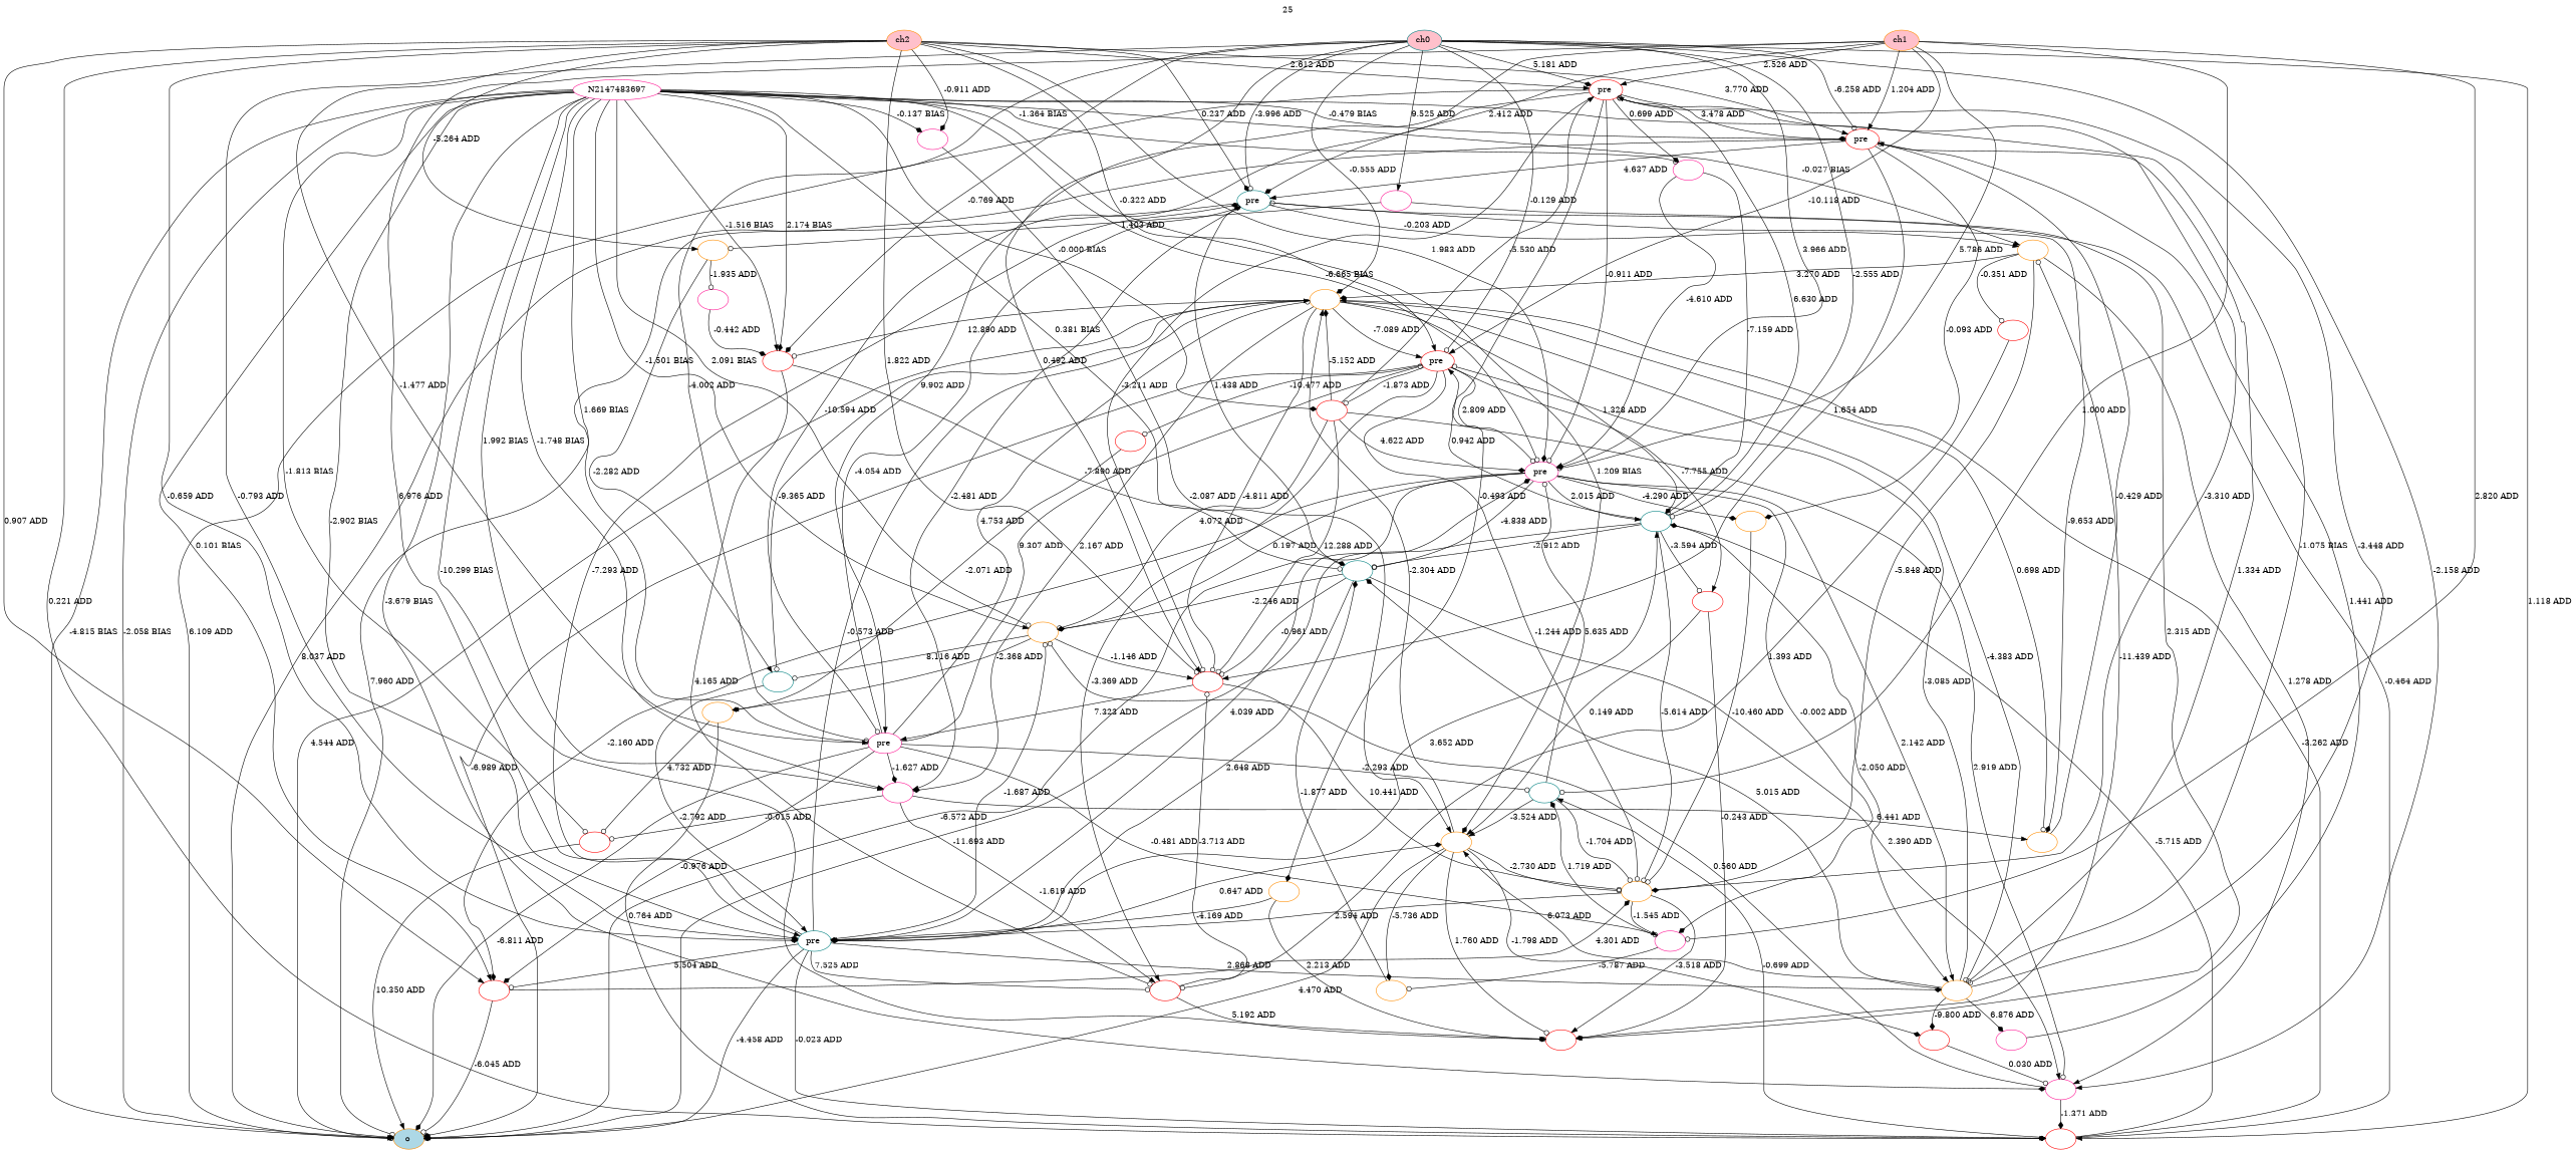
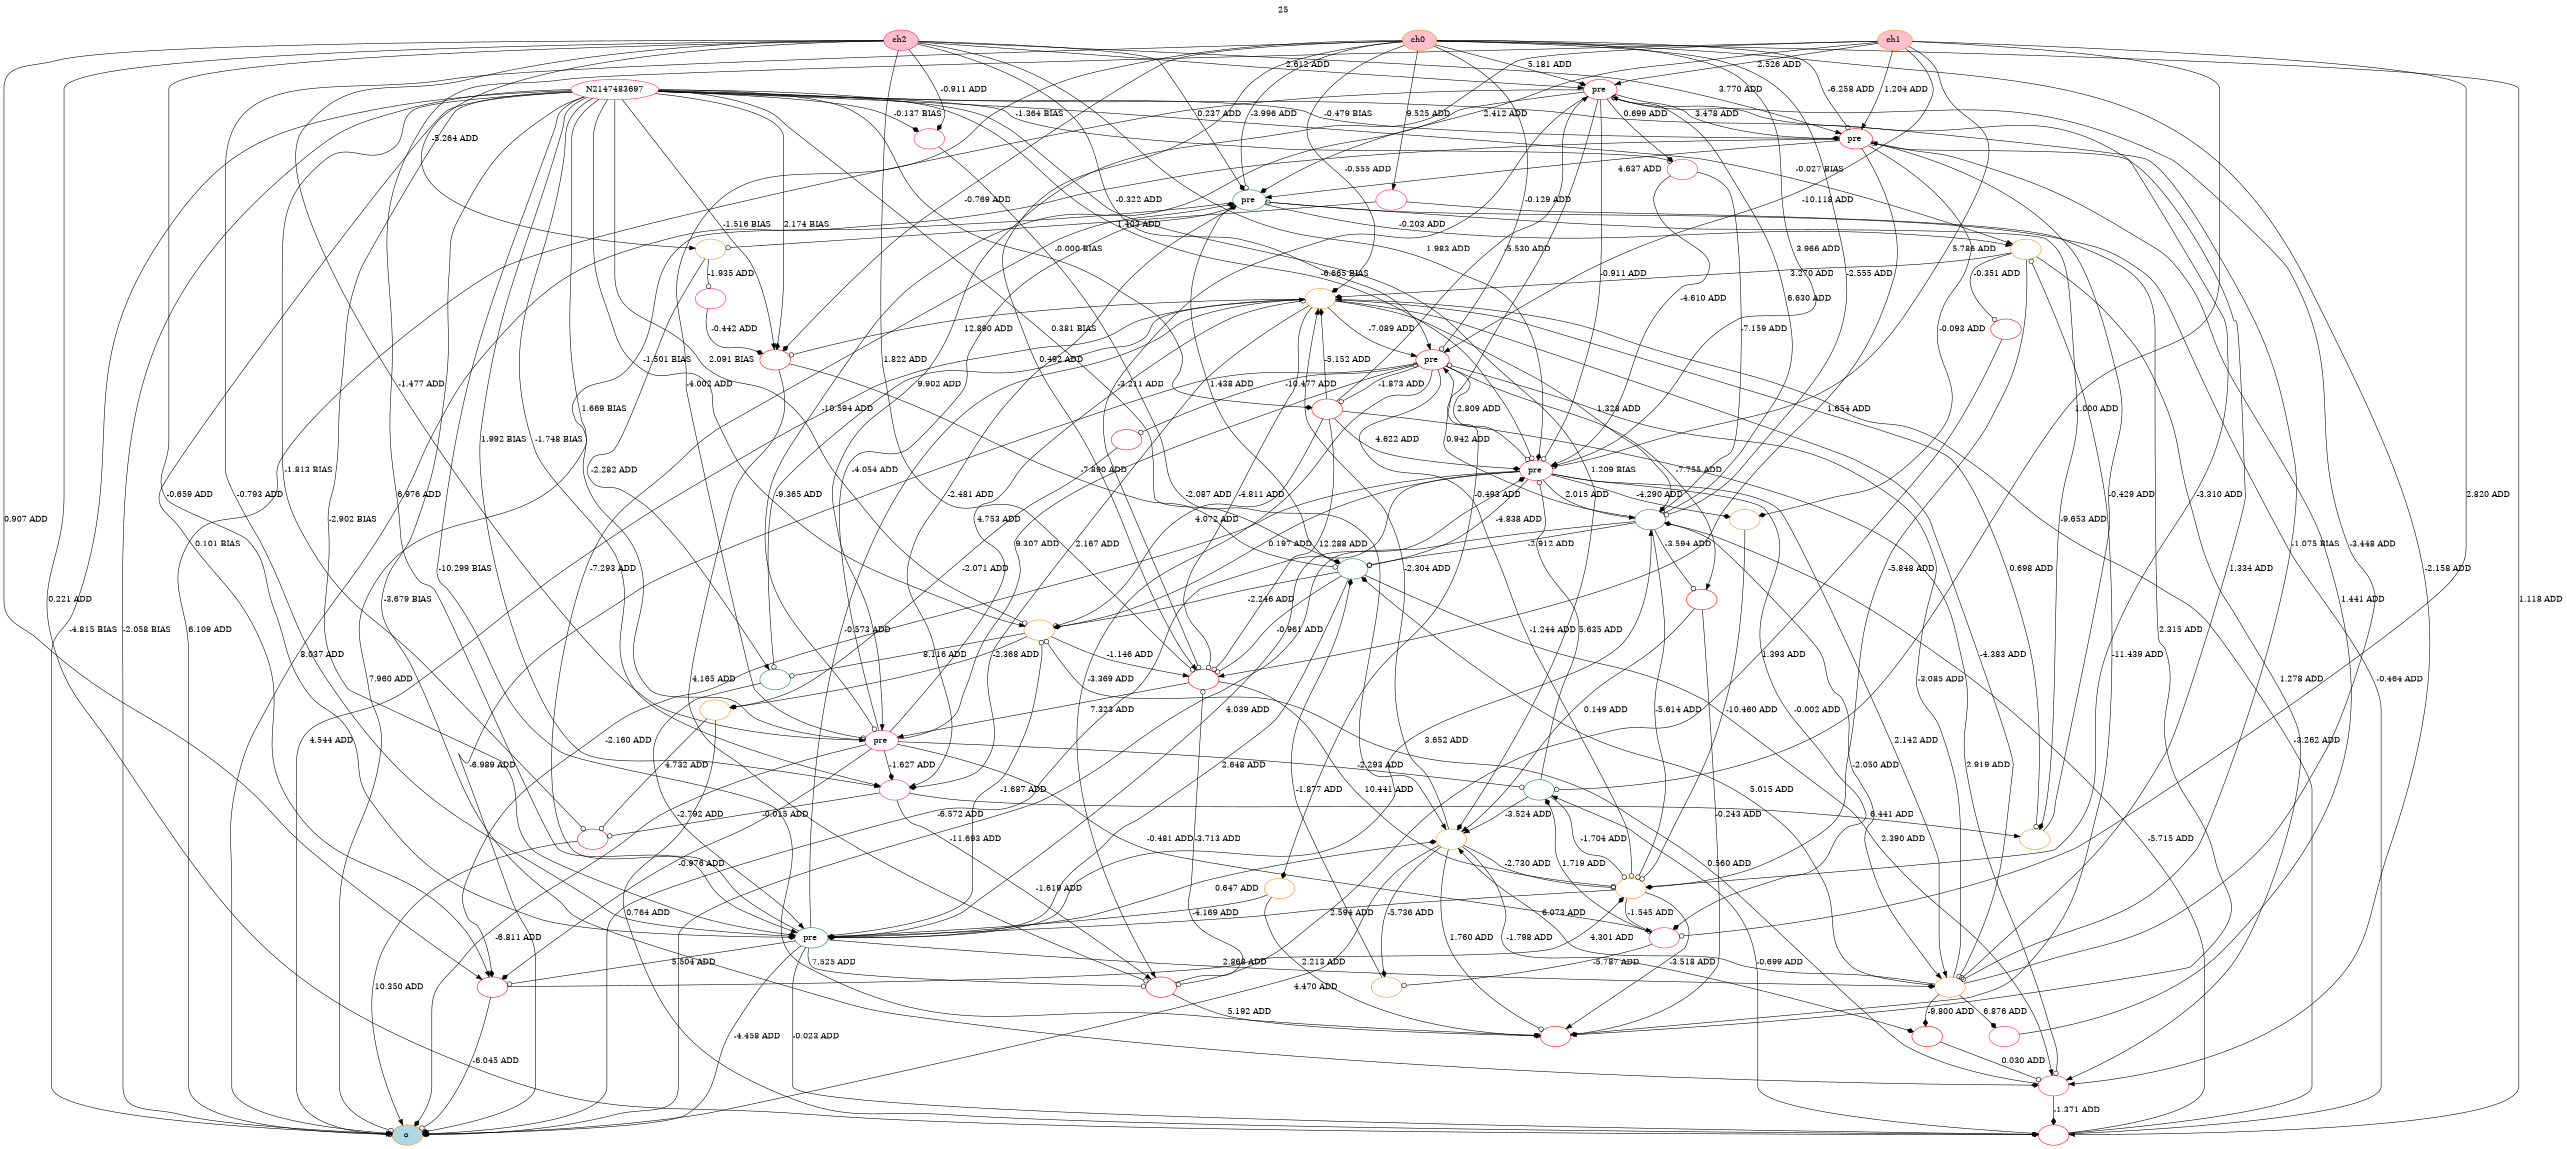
  digraph {
    label=25
    labelloc=t
    node [color=red fillcolor=white style=filled]
    edge [arrowhead=odot]
-   n1 [color=teal fillcolor=pink label="ch0 "]
-   n2 [color=darkorange fillcolor=pink label="ch2 "]
+   n1 [color=darkorange fillcolor=pink label="ch0 "]
+   n2 [color=deeppink fillcolor=pink label="ch2 "]
    n3 [color=darkorange fillcolor=pink label="ch1 "]
    n4 [color=darkorange fillcolor=lightblue label="o "]
    n5 [label="pre "]
    n6 [color=teal label="pre "]
    n7 [label="pre "]
    n8 [label="pre "]
    n9 [color=teal label="pre "]
    n10 [color=deeppink label="pre "]
    n11 [color=deeppink label="pre "]
    n12 [label=" "]
    n13 [color=darkorange label=" "]
    n14 [label=" "]
    n15 [color=teal label=" "]
    n16 [color=deeppink label=" "]
    n17 [label=" "]
    n18 [color=deeppink label=" "]
    n19 [label=" "]
    n20 [color=deeppink label=" "]
    n21 [color=darkorange label=" "]
    n22 [color=deeppink label=" "]
    n23 [color=teal label=" "]
    n24 [color=deeppink label=" "]
    n25 [color=darkorange label=" "]
    n26 [color=darkorange label=" "]
    n27 [color=deeppink label=" "]
    n28 [color=darkorange label=" "]
    n29 [color=darkorange label=" "]
    n30 [label=" "]
    n31 [label=" "]
    n32 [label=" "]
    n33 [label=" "]
    n34 [color=darkorange label=" "]
    n35 [color=darkorange label=" "]
    n36 [color=darkorange label=" "]
    n37 [color=darkorange label=" "]
    n38 [color=teal label=" "]
    n39 [color=teal label=" "]
    n40 [label=" "]
    n41 [label=" "]
    n42 [label=" "]
    n43 [color=darkorange label=" "]
    n44 [label=" "]
    n45 [color=deeppink label=" "]
    n46 [color=darkorange label=" "]
    n47 [color=deeppink label=" "]
    n48 [color=deeppink label=N2147483697 fillcolor="" style=""]
    subgraph sub_1 {
      rank=min
      n1
      n2
      n3
    }
    subgraph sub_2 {
      rank=max
      n4
    }
    n1 -> n5 [arrowhead=diamond label="5.181 ADD"]
    n1 -> n6 [label="-3.996 ADD"]
    n1 -> n7 [label="-0.129 ADD"]
    n1 -> n8 [label="-6.258 ADD"]
    n1 -> n9 [arrowhead=normal label="-0.793 ADD"]
    n1 -> n10 [arrowhead=diamond label="3.966 ADD"]
    n1 -> n11 [label="-4.002 ADD"]
    n1 -> n12 [arrowhead=normal label="0.492 ADD"]
    n1 -> n13 [arrowhead=diamond label="-0.555 ADD"]
    n1 -> n14 [arrowhead=normal label="1.118 ADD"]
    n1 -> n15 [label="-2.555 ADD"]
    n1 -> n16 [arrowhead=normal label="-2.158 ADD"]
    n1 -> n17 [arrowhead=diamond label="-0.769 ADD"]
    n1 -> n18 [arrowhead=normal label="9.525 ADD"]
    n2 -> n5 [arrowhead=normal label="2.612 ADD"]
    n2 -> n6 [arrowhead=diamond label="0.237 ADD"]
    n2 -> n7 [arrowhead=normal label="-0.322 ADD"]
    n2 -> n8 [arrowhead=normal label="3.770 ADD"]
    n2 -> n9 [arrowhead=diamond label="-0.659 ADD"]
    n2 -> n10 [arrowhead=diamond label="1.983 ADD"]
    n2 -> n11 [arrowhead=normal label="-1.477 ADD"]
    n2 -> n12 [label="1.822 ADD"]
    n2 -> n14 [arrowhead=diamond label="0.221 ADD"]
    n2 -> n19 [arrowhead=normal label="0.907 ADD"]
    n2 -> n20 [arrowhead=diamond label="-0.911 ADD"]
    n2 -> n21 [arrowhead=normal label="-5.264 ADD"]
    n3 -> n5 [arrowhead=normal label="2.526 ADD"]
    n3 -> n6 [arrowhead=diamond label="2.412 ADD"]
    n3 -> n7 [arrowhead=normal label="-10.118 ADD"]
    n3 -> n8 [arrowhead=normal label="1.204 ADD"]
    n3 -> n9 [arrowhead=normal label="6.976 ADD"]
    n3 -> n10 [label="5.786 ADD"]
    n3 -> n11 [arrowhead=normal label="9.902 ADD"]
    n3 -> n22 [label="2.820 ADD"]
    n3 -> n23 [label="1.000 ADD"]
    n5 -> n4 [arrowhead=normal label="6.109 ADD"]
    n5 -> n8 [label="3.478 ADD"]
    n5 -> n10 [label="-0.911 ADD"]
    n5 -> n11 [label="-10.594 ADD"]
    n5 -> n12 [label="-3.211 ADD"]
    n5 -> n24 [arrowhead=diamond label="0.699 ADD"]
    n5 -> n25 [arrowhead=diamond label="-0.493 ADD"]
    n6 -> n4 [label="7.960 ADD"]
    n6 -> n26 [arrowhead=normal label="-0.203 ADD"]
    n6 -> n27 [arrowhead=normal label="-2.481 ADD"]
    n6 -> n28 [arrowhead=diamond label="-9.653 ADD"]
    n7 -> n4 [arrowhead=diamond label="-6.989 ADD"]
    n7 -> n10 [label="2.809 ADD"]
    n7 -> n29 [label="-1.244 ADD"]
    n7 -> n30 [label="-1.873 ADD"]
    n7 -> n31 [arrowhead=normal label="-3.369 ADD"]
    n7 -> n32 [arrowhead=normal label="-7.755 ADD"]
    n7 -> n33 [label="-10.477 ADD"]
    n8 -> n4 [arrowhead=normal label="8.037 ADD"]
    n8 -> n6 [arrowhead=normal label="4.637 ADD"]
    n8 -> n12 [arrowhead=normal label="1.654 ADD"]
    n8 -> n34 [label="1.334 ADD"]
    n8 -> n35 [arrowhead=diamond label="-0.093 ADD"]
    n9 -> n4 [arrowhead=normal label="-4.458 ADD"]
    n9 -> n6 [arrowhead=diamond label="-7.293 ADD"]
    n9 -> n10 [arrowhead=diamond label="4.039 ADD"]
    n9 -> n13 [arrowhead=normal label="-0.573 ADD"]
    n9 -> n14 [arrowhead=normal label="-0.023 ADD"]
    n9 -> n15 [arrowhead=normal label="3.652 ADD"]
    n9 -> n19 [label="5.504 ADD"]
    n9 -> n31 [label="7.525 ADD"]
    n9 -> n34 [arrowhead=diamond label="2.868 ADD"]
    n9 -> n36 [arrowhead=diamond label="0.647 ADD"]
    n9 -> n37 [label="-1.687 ADD"]
    n10 -> n4 [arrowhead=diamond label="-6.572 ADD"]
    n10 -> n15 [arrowhead=normal label="2.015 ADD"]
    n10 -> n19 [arrowhead=diamond label="-2.160 ADD"]
    n10 -> n22 [arrowhead=diamond label="-0.002 ADD"]
    n10 -> n34 [arrowhead=normal label="2.142 ADD"]
    n10 -> n35 [arrowhead=diamond label="-4.290 ADD"]
    n10 -> n37 [arrowhead=diamond label="0.197 ADD"]
    n10 -> n38 [label="-4.838 ADD"]
    n11 -> n4 [arrowhead=diamond label="-6.811 ADD"]
    n11 -> n6 [arrowhead=diamond label="-4.054 ADD"]
    n11 -> n7 [label="9.307 ADD"]
    n11 -> n13 [label="4.753 ADD"]
    n11 -> n19 [arrowhead=diamond label="-0.976 ADD"]
    n11 -> n22 [label="-0.481 ADD"]
    n11 -> n23 [label="-2.293 ADD"]
    n11 -> n27 [arrowhead=diamond label="-1.627 ADD"]
    n12 -> n11 [arrowhead=normal label="7.323 ADD"]
    n12 -> n29 [label="10.441 ADD"]
    n13 -> n4 [label="4.544 ADD"]
    n13 -> n7 [arrowhead=normal label="-7.089 ADD"]
    n13 -> n12 [label="-4.811 ADD"]
    n13 -> n15 [arrowhead=diamond label="1.328 ADD"]
    n13 -> n17 [label="12.890 ADD"]
    n13 -> n27 [arrowhead=diamond label="2.167 ADD"]
    n13 -> n28 [label="0.698 ADD"]
    n13 -> n34 [label="-4.383 ADD"]
    n13 -> n39 [label="-9.365 ADD"]
    n14 -> n6 [label="-0.464 ADD"]
    n14 -> n13 [arrowhead=normal label="-3.262 ADD"]
    n14 -> n15 [arrowhead=diamond label="-5.715 ADD"]
    n14 -> n23 [arrowhead=normal label="-0.699 ADD"]
    n15 -> n4 [arrowhead=diamond label="-11.693 ADD"]
    n15 -> n5 [arrowhead=normal label="6.630 ADD"]
    n15 -> n7 [arrowhead=normal label="0.942 ADD"]
    n15 -> n29 [label="-5.614 ADD"]
    n15 -> n32 [label="-3.594 ADD"]
    n15 -> n34 [arrowhead=normal label="-2.050 ADD"]
    n15 -> n38 [label="-2.912 ADD"]
    n16 -> n14 [arrowhead=diamond label="-1.371 ADD"]
    n16 -> n37 [label="0.560 ADD"]
    n17 -> n31 [label="4.165 ADD"]
    n17 -> n38 [label="-7.890 ADD"]
    n18 -> n21 [label="1.403 ADD"]
    n18 -> n40 [arrowhead=normal label="2.315 ADD"]
    n19 -> n4 [label="-6.045 ADD"]
    n19 -> n29 [arrowhead=diamond label="4.301 ADD"]
    n20 -> n36 [arrowhead=normal label="-2.087 ADD"]
    n21 -> n39 [arrowhead=normal label="-2.282 ADD"]
    n21 -> n47 [label="-1.935 ADD"]
    n22 -> n23 [arrowhead=diamond label="1.719 ADD"]
    n22 -> n46 [label="-5.787 ADD"]
    n23 -> n10 [label="5.635 ADD"]
    n23 -> n29 [label="-1.704 ADD"]
    n23 -> n36 [arrowhead=normal label="-3.524 ADD"]
    n24 -> n10 [arrowhead=normal label="-4.610 ADD"]
    n24 -> n15 [label="-7.159 ADD"]
    n25 -> n9 [arrowhead=diamond label="-4.169 ADD"]
    n25 -> n40 [arrowhead=diamond label="2.213 ADD"]
    n26 -> n13 [arrowhead=diamond label="3.270 ADD"]
    n26 -> n16 [arrowhead=normal label="1.278 ADD"]
    n26 -> n29 [arrowhead=diamond label="-5.848 ADD"]
    n26 -> n41 [label="-0.351 ADD"]
    n27 -> n28 [arrowhead=normal label="6.441 ADD"]
    n27 -> n31 [arrowhead=normal label="-1.619 ADD"]
    n27 -> n42 [label="-0.015 ADD"]
    n28 -> n8 [label="-0.429 ADD"]
    n29 -> n5 [label="-3.310 ADD"]
    n29 -> n9 [arrowhead=normal label="2.594 ADD"]
    n29 -> n22 [arrowhead=normal label="-1.545 ADD"]
    n29 -> n40 [arrowhead=normal label="-3.518 ADD"]
    n30 -> n5 [arrowhead=normal label="-5.530 ADD"]
    n30 -> n10 [arrowhead=diamond label="4.622 ADD"]
    n30 -> n12 [label="12.288 ADD"]
    n30 -> n13 [arrowhead=diamond label="-5.152 ADD"]
    n30 -> n16 [label="2.919 ADD"]
    n30 -> n37 [label="4.072 ADD"]
    n31 -> n12 [label="-3.713 ADD"]
    n31 -> n40 [label="5.192 ADD"]
    n32 -> n36 [arrowhead=normal label="0.149 ADD"]
    n32 -> n40 [arrowhead=diamond label="-0.243 ADD"]
    n33 -> n43 [arrowhead=normal label="-2.071 ADD"]
    n34 -> n5 [label="-3.448 ADD"]
    n34 -> n7 [label="-3.085 ADD"]
    n34 -> n36 [arrowhead=normal label="6.073 ADD"]
    n34 -> n38 [arrowhead=diamond label="5.015 ADD"]
    n34 -> n44 [arrowhead=diamond label="-9.800 ADD"]
    n34 -> n45 [arrowhead=diamond label="6.876 ADD"]
    n35 -> n29 [label="-10.460 ADD"]
    n36 -> n4 [label="4.470 ADD"]
    n36 -> n13 [arrowhead=normal label="-2.304 ADD"]
    n36 -> n29 [label="-2.730 ADD"]
    n36 -> n40 [label="1.760 ADD"]
    n36 -> n44 [arrowhead=diamond label="-1.798 ADD"]
    n36 -> n46 [arrowhead=diamond label="-5.736 ADD"]
    n37 -> n12 [arrowhead=normal label="-1.146 ADD"]
    n37 -> n39 [label="8.116 ADD"]
    n37 -> n43 [arrowhead=diamond label="-2.368 ADD"]
    n38 -> n6 [label="1.438 ADD"]
    n38 -> n9 [arrowhead=diamond label="2.648 ADD"]
    n38 -> n12 [label="-0.961 ADD"]
    n38 -> n16 [arrowhead=normal label="2.390 ADD"]
    n38 -> n37 [arrowhead=diamond label="-2.246 ADD"]
    n39 -> n9 [arrowhead=normal label="-2.792 ADD"]
    n40 -> n26 [label="-11.439 ADD"]
    n41 -> n31 [label="1.393 ADD"]
    n42 -> n4 [arrowhead=normal label="10.350 ADD"]
    n43 -> n14 [arrowhead=diamond label="0.764 ADD"]
    n43 -> n42 [label="4.732 ADD"]
    n44 -> n16 [label="0.030 ADD"]
    n45 -> n8 [arrowhead=normal label="1.441 ADD"]
    n46 -> n38 [arrowhead=diamond label="-1.877 ADD"]
    n47 -> n17 [arrowhead=diamond label="-0.442 ADD"]
    n48 -> n4 [arrowhead=diamond label="-2.058 BIAS"]
    n48 -> n4 [label="-4.815 BIAS"]
    n48 -> n8 [arrowhead=diamond label="-0.479 BIAS"]
    n48 -> n9 [arrowhead=diamond label="-2.902 BIAS"]
    n48 -> n10 [label="-6.665 BIAS"]
    n48 -> n11 [label="1.669 BIAS"]
    n48 -> n16 [arrowhead=diamond label="-3.679 BIAS"]
    n48 -> n17 [arrowhead=diamond label="2.174 BIAS"]
    n48 -> n17 [arrowhead=normal label="-1.516 BIAS"]
    n48 -> n19 [arrowhead=normal label="0.101 BIAS"]
    n48 -> n20 [arrowhead=diamond label="-0.137 BIAS"]
    n48 -> n24 [label="-1.364 BIAS"]
    n48 -> n26 [arrowhead=normal label="-0.027 BIAS"]
    n48 -> n27 [arrowhead=normal label="-1.748 BIAS"]
    n48 -> n27 [arrowhead=normal label="1.992 BIAS"]
    n48 -> n30 [arrowhead=diamond label="-0.000 BIAS"]
    n48 -> n34 [label="-1.075 BIAS"]
    n48 -> n36 [arrowhead=diamond label="1.209 BIAS"]
    n48 -> n37 [arrowhead=normal label="-1.501 BIAS"]
    n48 -> n37 [label="2.091 BIAS"]
    n48 -> n38 [arrowhead=diamond label="0.381 BIAS"]
    n48 -> n40 [arrowhead=normal label="-10.299 BIAS"]
    n48 -> n42 [label="-1.813 BIAS"]
  }
